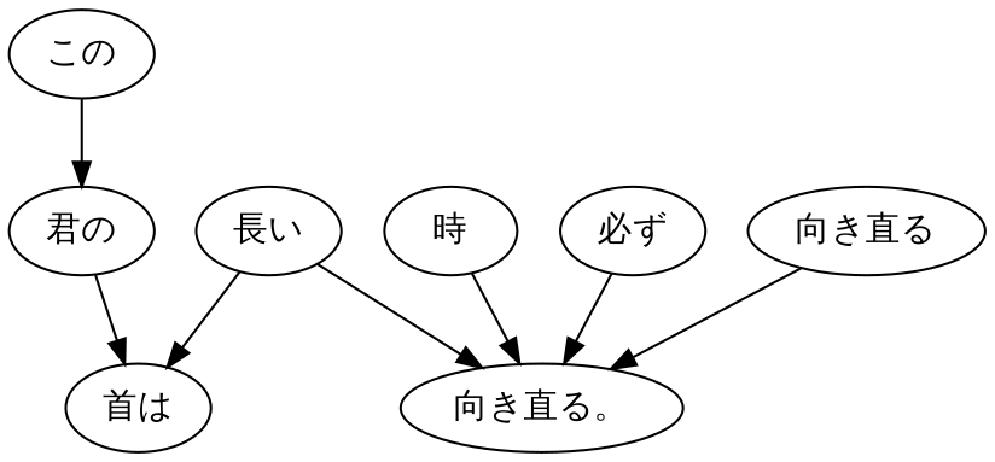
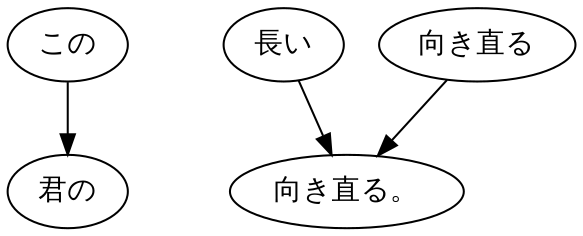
  digraph {
    fontname="Fira Sans"
    node [fontname="Fira Sans"]
    edge [fontname="Fira Sans"]
    n1 [label="この"]
    n2 [label="君の"]
-   n3 [label="時"]
    n4 [label="向き直る。"]
-   n5 [label="首は"]
    n6 [label="長い"]
-   n7 [label="必ず"]
    n8 [label="向き直る"]
    n1 -> n2
-   n2 -> n5
-   n3 -> n4
    n6 -> n4
-   n6 -> n5
-   n7 -> n4
    n8 -> n4
  }
